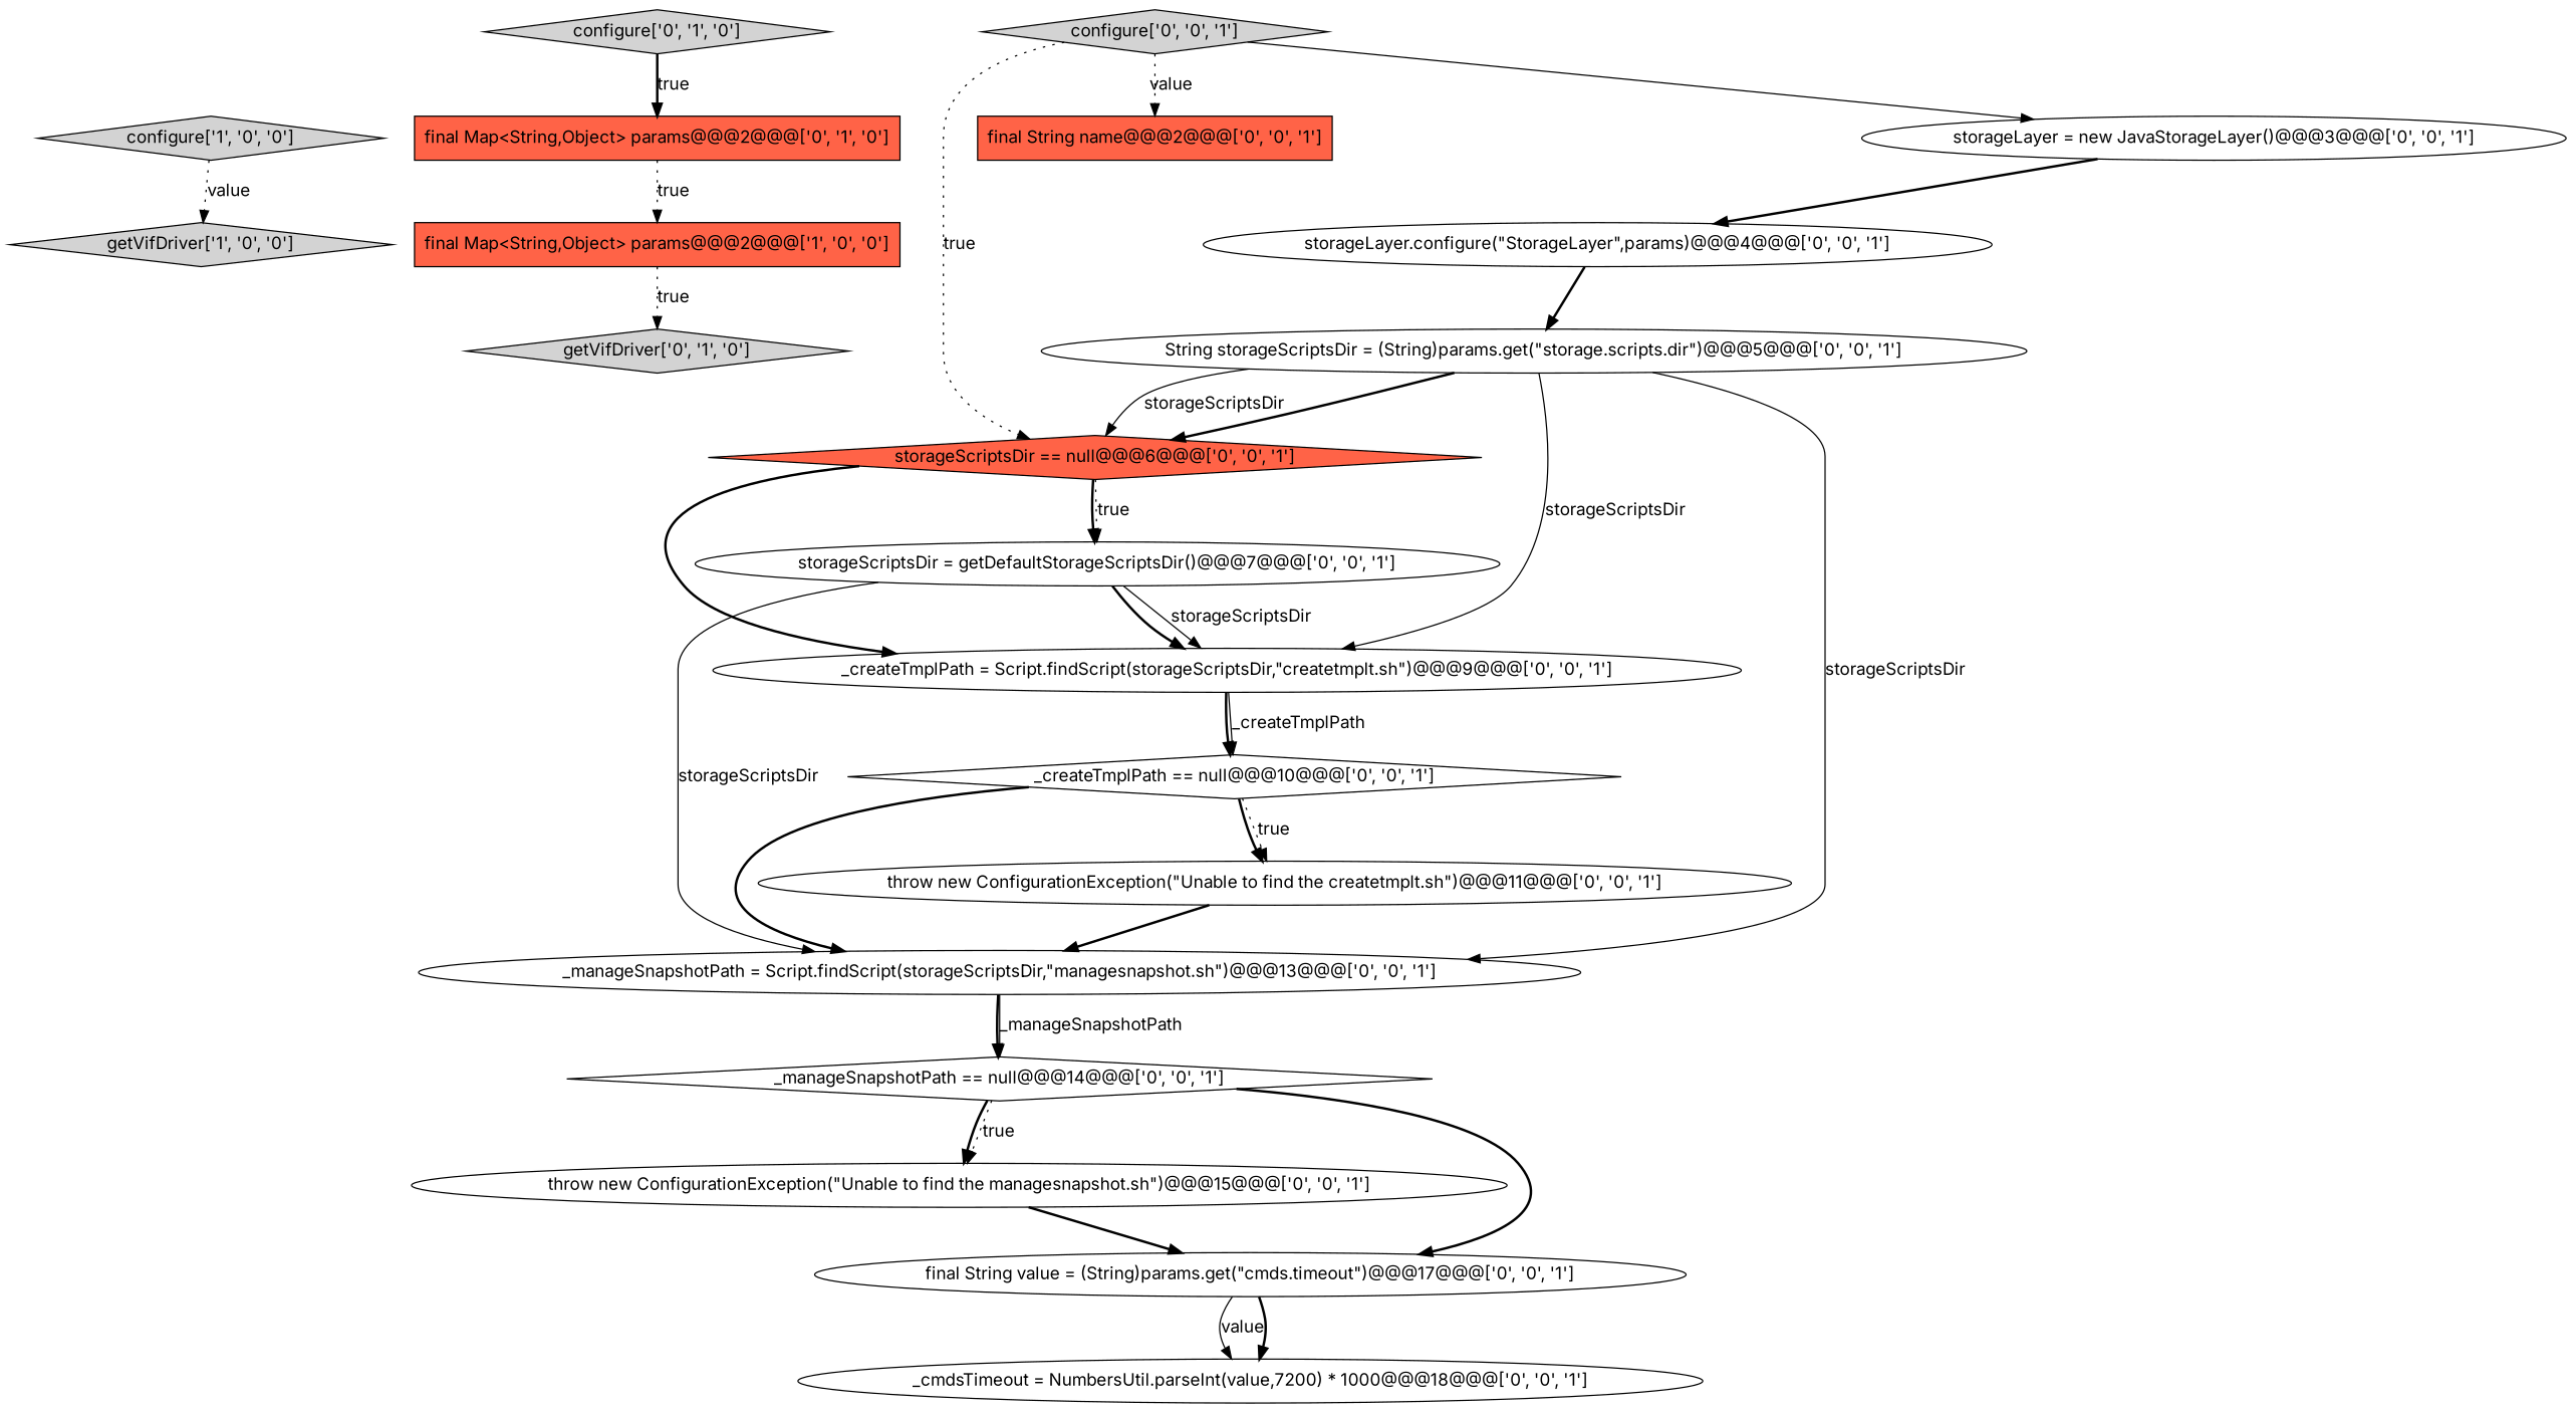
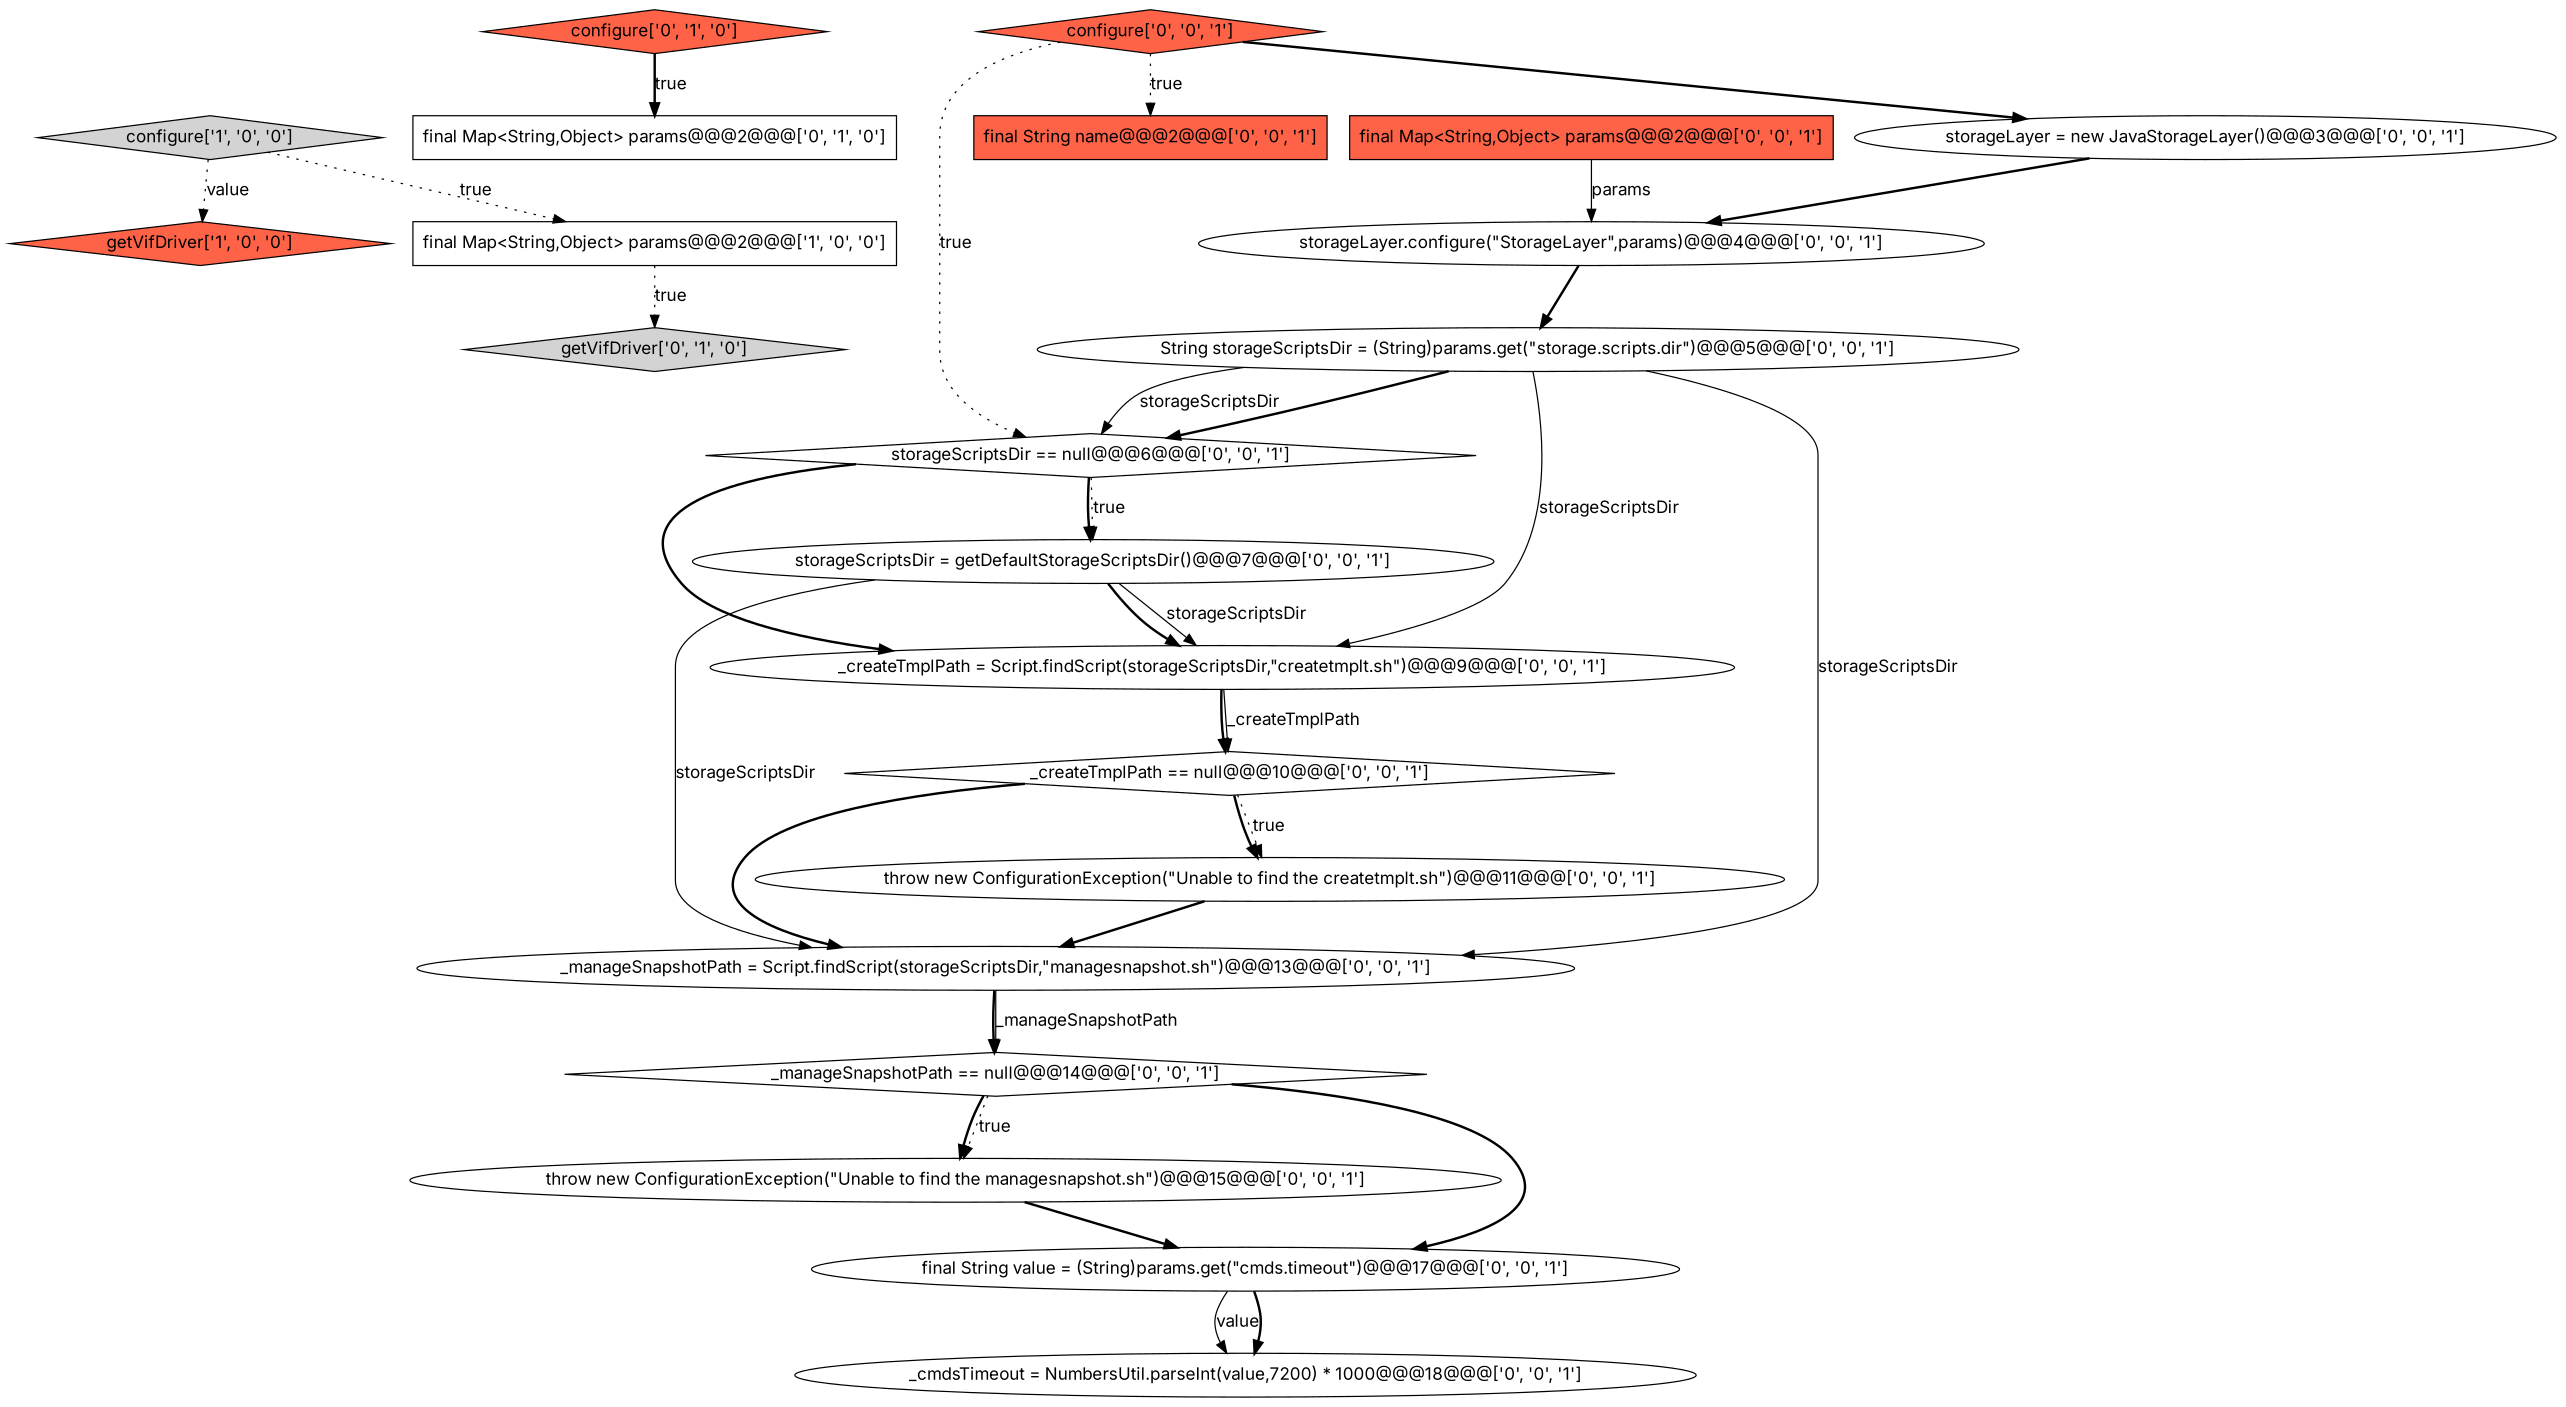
  digraph {
    fontname=Inter
    node [fillcolor=white fontname=Inter shape=ellipse style=filled]
    edge [fontname=Inter style=bold]
-   n1 [fillcolor=lightgray label="getVifDriver['1', '0', '0']" shape=diamond]
-   n2 [fillcolor=tomato label="final Map<String,Object> params@@@2@@@['0', '1', '0']" shape=box]
+   n1 [fillcolor=tomato label="getVifDriver['1', '0', '0']" shape=diamond]
+   n2 [label="final Map<String,Object> params@@@2@@@['0', '1', '0']" shape=box]
    n3 [label="String storageScriptsDir = (String)params.get(\"storage.scripts.dir\")@@@5@@@['0', '0', '1']"]
-   n4 [fillcolor=tomato label="storageScriptsDir == null@@@6@@@['0', '0', '1']" shape=diamond]
+   n4 [label="storageScriptsDir == null@@@6@@@['0', '0', '1']" shape=diamond]
    n5 [label="_manageSnapshotPath = Script.findScript(storageScriptsDir,\"managesnapshot.sh\")@@@13@@@['0', '0', '1']"]
    n6 [label="_createTmplPath = Script.findScript(storageScriptsDir,\"createtmplt.sh\")@@@9@@@['0', '0', '1']"]
    n7 [label="storageScriptsDir = getDefaultStorageScriptsDir()@@@7@@@['0', '0', '1']"]
    n8 [label="_manageSnapshotPath == null@@@14@@@['0', '0', '1']" shape=diamond]
    n9 [label="_createTmplPath == null@@@10@@@['0', '0', '1']" shape=diamond]
    n10 [label="_cmdsTimeout = NumbersUtil.parseInt(value,7200) * 1000@@@18@@@['0', '0', '1']"]
    n11 [label="storageLayer.configure(\"StorageLayer\",params)@@@4@@@['0', '0', '1']"]
    n12 [label="throw new ConfigurationException(\"Unable to find the createtmplt.sh\")@@@11@@@['0', '0', '1']"]
    n13 [fillcolor=tomato label="final String name@@@2@@@['0', '0', '1']" shape=box]
+   n14 [fillcolor=tomato label="final Map<String,Object> params@@@2@@@['0', '0', '1']" shape=box]
    n15 [fillcolor=lightgray label="configure['1', '0', '0']" shape=diamond]
-   n16 [fillcolor=tomato label="final Map<String,Object> params@@@2@@@['1', '0', '0']" shape=box]
+   n16 [label="final Map<String,Object> params@@@2@@@['1', '0', '0']" shape=box]
    n17 [fillcolor=lightgray label="getVifDriver['0', '1', '0']" shape=diamond]
-   n18 [fillcolor=lightgray label="configure['0', '1', '0']" shape=diamond]
+   n18 [fillcolor=tomato label="configure['0', '1', '0']" shape=diamond]
    n19 [label="throw new ConfigurationException(\"Unable to find the managesnapshot.sh\")@@@15@@@['0', '0', '1']"]
    n20 [label="final String value = (String)params.get(\"cmds.timeout\")@@@17@@@['0', '0', '1']"]
-   n21 [fillcolor=lightgray label="configure['0', '0', '1']" shape=diamond]
+   n21 [fillcolor=tomato label="configure['0', '0', '1']" shape=diamond]
    n22 [label="storageLayer = new JavaStorageLayer()@@@3@@@['0', '0', '1']"]
    n3 -> n4
    n3 -> n4 [label=storageScriptsDir style=solid]
    n3 -> n5 [label=storageScriptsDir style=solid]
    n3 -> n6 [label=storageScriptsDir style=solid]
    n4 -> n6
    n4 -> n7 [label=true style=dotted]
    n4 -> n7
    n5 -> n8
    n5 -> n8 [label=_manageSnapshotPath style=solid]
    n6 -> n9
    n6 -> n9 [label=_createTmplPath style=solid]
    n7 -> n5 [label=storageScriptsDir style=solid]
    n7 -> n6 [label=storageScriptsDir style=solid]
    n7 -> n6
    n8 -> n19 [label=true style=dotted]
    n8 -> n19
    n8 -> n20
    n9 -> n5
    n9 -> n12
    n9 -> n12 [label=true style=dotted]
    n11 -> n3
    n12 -> n5
+   n14 -> n11 [label=params style=solid]
    n15 -> n1 [label=value style=dotted]
-   n2 -> n16 [label=true style=dotted]
+   n15 -> n16 [label=true style=dotted]
    n16 -> n17 [label=true style=dotted]
    n18 -> n2 [label=true]
    n19 -> n20
    n20 -> n10 [label=value style=solid]
    n20 -> n10
    n21 -> n4 [label=true style=dotted]
-   n21 -> n13 [label=value style=dotted]
-   n21 -> n22 [style=solid]
+   n21 -> n13 [label=true style=dotted]
+   n21 -> n22
    n22 -> n11
  }
